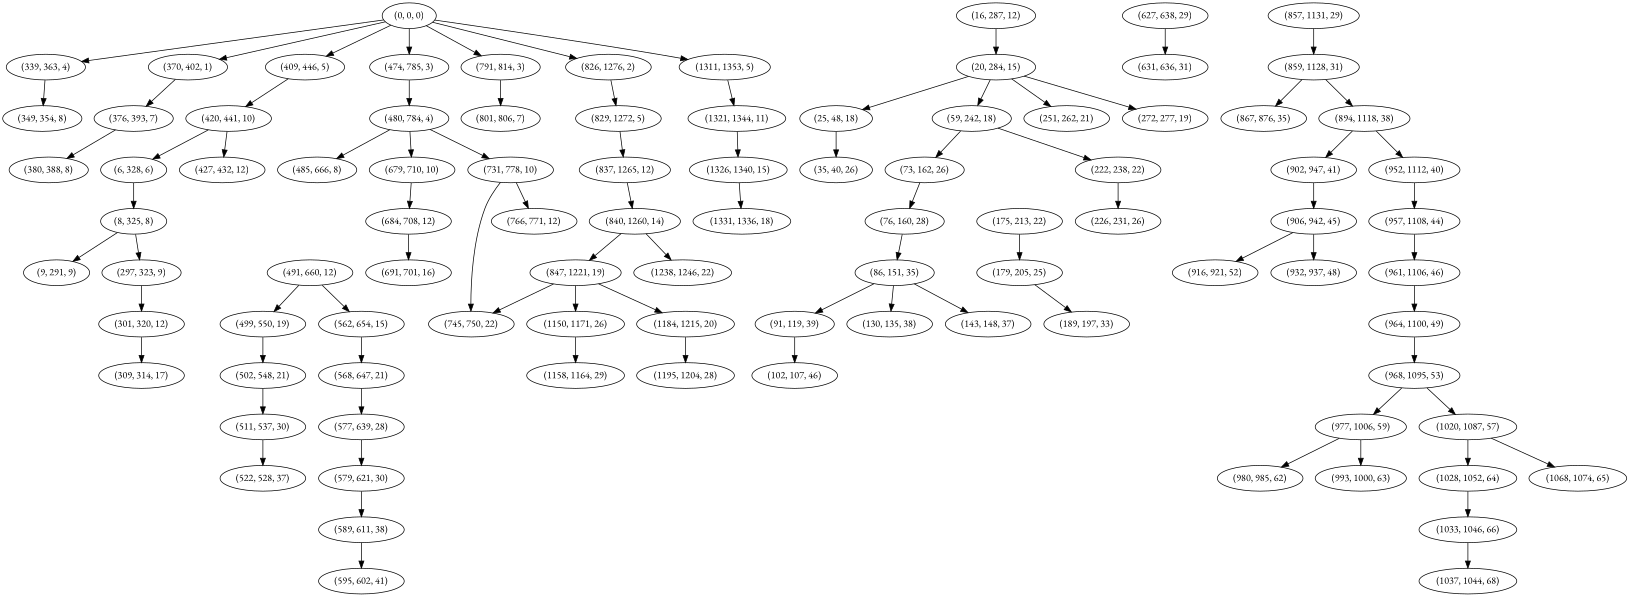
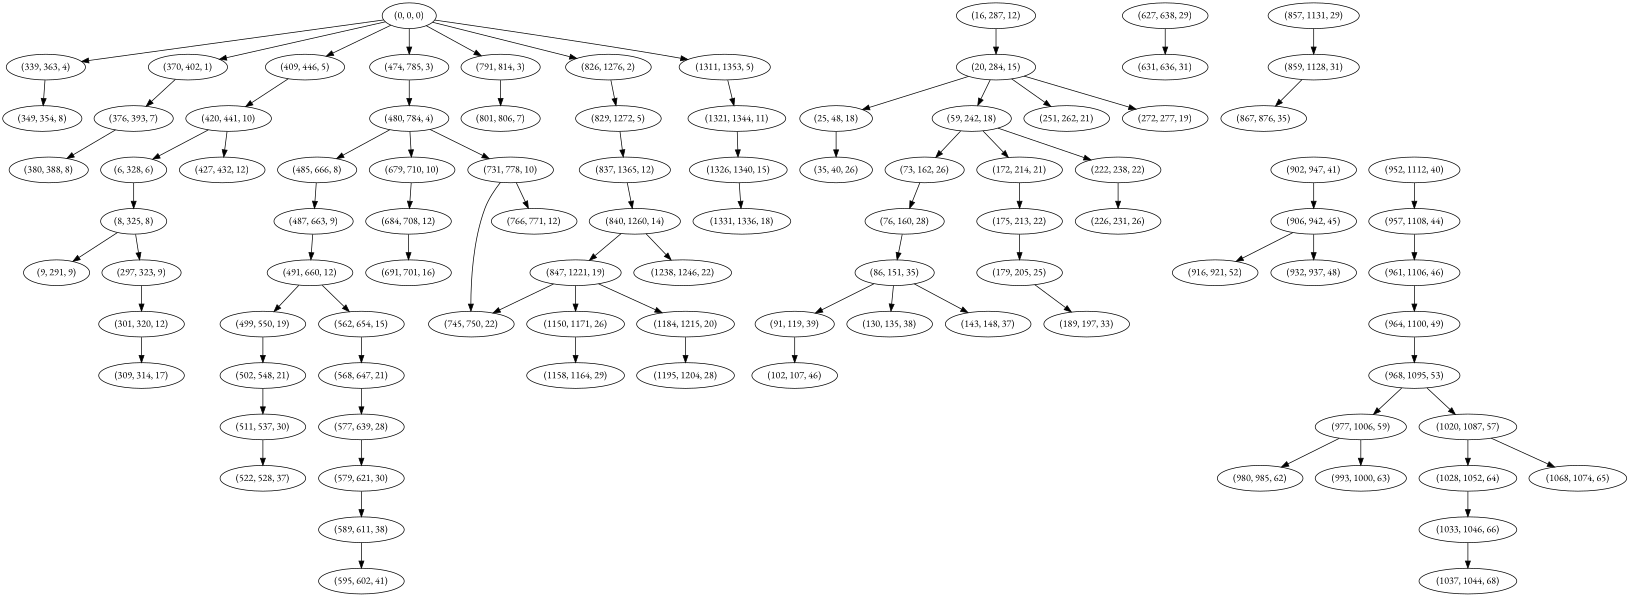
  digraph {
    fontname="EB Garamond"
    node [fontname="EB Garamond"]
    edge [fontname="EB Garamond"]
    "(0, 0, 0)"
    "(339, 363, 4)"
    "(370, 402, 1)"
    "(409, 446, 5)"
    "(474, 785, 3)"
    "(791, 814, 3)"
    "(826, 1276, 2)"
    "(1311, 1353, 5)"
    "(6, 328, 6)"
    "(8, 325, 8)"
    "(349, 354, 8)"
    "(376, 393, 7)"
    "(420, 441, 10)"
    "(480, 784, 4)"
    "(801, 806, 7)"
    "(829, 1272, 5)"
    "(1321, 1344, 11)"
    "(9, 291, 9)"
    "(297, 323, 9)"
    "(301, 320, 12)"
    "(16, 287, 12)"
    "(20, 284, 15)"
    "(25, 48, 18)"
    "(59, 242, 18)"
    "(251, 262, 21)"
    "(272, 277, 19)"
    "(35, 40, 26)"
    "(73, 162, 26)"
+   "(172, 214, 21)"
    "(222, 238, 22)"
    "(76, 160, 28)"
    "(175, 213, 22)"
    "(226, 231, 26)"
    "(86, 151, 35)"
    "(91, 119, 39)"
    "(130, 135, 38)"
    "(143, 148, 37)"
    "(102, 107, 46)"
    "(179, 205, 25)"
    "(189, 197, 33)"
    "(309, 314, 17)"
    "(380, 388, 8)"
    "(427, 432, 12)"
    "(485, 666, 8)"
    "(679, 710, 10)"
    "(731, 778, 10)"
+   "(487, 663, 9)"
    "(684, 708, 12)"
    "(745, 750, 22)"
    "(766, 771, 12)"
    "(491, 660, 12)"
    "(499, 550, 19)"
    "(562, 654, 15)"
    "(502, 548, 21)"
    "(568, 647, 21)"
    "(511, 537, 30)"
    "(522, 528, 37)"
    "(577, 639, 28)"
    "(579, 621, 30)"
    "(589, 611, 38)"
    "(627, 638, 29)"
    "(631, 636, 31)"
    "(595, 602, 41)"
    "(691, 701, 16)"
-   "(837, 1265, 12)"
+   "(837, 1265, 12)" [label="(837, 1365, 12)"]
    "(840, 1260, 14)"
    "(847, 1221, 19)"
    "(1238, 1246, 22)"
    "(1150, 1171, 26)"
    "(1184, 1215, 20)"
    "(857, 1131, 29)"
    "(859, 1128, 31)"
    "(1158, 1164, 29)"
    "(1195, 1204, 28)"
    "(867, 876, 35)"
-   "(894, 1118, 38)"
    "(902, 947, 41)"
    "(952, 1112, 40)"
    "(906, 942, 45)"
    "(957, 1108, 44)"
    "(916, 921, 52)"
    "(932, 937, 48)"
    "(961, 1106, 46)"
    "(964, 1100, 49)"
    "(968, 1095, 53)"
    "(977, 1006, 59)"
    "(1020, 1087, 57)"
    "(980, 985, 62)"
    "(993, 1000, 63)"
    "(1028, 1052, 64)"
    "(1068, 1074, 65)"
    "(1033, 1046, 66)"
    "(1037, 1044, 68)"
    "(1326, 1340, 15)"
    "(1331, 1336, 18)"
    "(0, 0, 0)" -> "(339, 363, 4)"
    "(0, 0, 0)" -> "(370, 402, 1)"
    "(0, 0, 0)" -> "(409, 446, 5)"
    "(0, 0, 0)" -> "(474, 785, 3)"
    "(0, 0, 0)" -> "(791, 814, 3)"
    "(0, 0, 0)" -> "(826, 1276, 2)"
    "(0, 0, 0)" -> "(1311, 1353, 5)"
    "(339, 363, 4)" -> "(349, 354, 8)"
    "(370, 402, 1)" -> "(376, 393, 7)"
    "(409, 446, 5)" -> "(420, 441, 10)"
    "(474, 785, 3)" -> "(480, 784, 4)"
    "(791, 814, 3)" -> "(801, 806, 7)"
    "(826, 1276, 2)" -> "(829, 1272, 5)"
    "(1311, 1353, 5)" -> "(1321, 1344, 11)"
    "(6, 328, 6)" -> "(8, 325, 8)"
    "(8, 325, 8)" -> "(9, 291, 9)"
    "(8, 325, 8)" -> "(297, 323, 9)"
    "(376, 393, 7)" -> "(380, 388, 8)"
    "(420, 441, 10)" -> "(6, 328, 6)"
    "(420, 441, 10)" -> "(427, 432, 12)"
    "(480, 784, 4)" -> "(485, 666, 8)"
    "(480, 784, 4)" -> "(679, 710, 10)"
    "(480, 784, 4)" -> "(731, 778, 10)"
    "(829, 1272, 5)" -> "(837, 1265, 12)"
    "(1321, 1344, 11)" -> "(1326, 1340, 15)"
    "(297, 323, 9)" -> "(301, 320, 12)"
    "(301, 320, 12)" -> "(309, 314, 17)"
    "(16, 287, 12)" -> "(20, 284, 15)"
    "(20, 284, 15)" -> "(25, 48, 18)"
    "(20, 284, 15)" -> "(59, 242, 18)"
    "(20, 284, 15)" -> "(251, 262, 21)"
    "(20, 284, 15)" -> "(272, 277, 19)"
    "(25, 48, 18)" -> "(35, 40, 26)"
    "(59, 242, 18)" -> "(73, 162, 26)"
+   "(59, 242, 18)" -> "(172, 214, 21)"
    "(59, 242, 18)" -> "(222, 238, 22)"
    "(73, 162, 26)" -> "(76, 160, 28)"
+   "(172, 214, 21)" -> "(175, 213, 22)"
    "(222, 238, 22)" -> "(226, 231, 26)"
    "(76, 160, 28)" -> "(86, 151, 35)"
    "(175, 213, 22)" -> "(179, 205, 25)"
    "(86, 151, 35)" -> "(91, 119, 39)"
    "(86, 151, 35)" -> "(130, 135, 38)"
    "(86, 151, 35)" -> "(143, 148, 37)"
    "(91, 119, 39)" -> "(102, 107, 46)"
    "(179, 205, 25)" -> "(189, 197, 33)"
+   "(485, 666, 8)" -> "(487, 663, 9)"
    "(679, 710, 10)" -> "(684, 708, 12)"
    "(731, 778, 10)" -> "(745, 750, 22)"
    "(731, 778, 10)" -> "(766, 771, 12)"
+   "(487, 663, 9)" -> "(491, 660, 12)"
    "(684, 708, 12)" -> "(691, 701, 16)"
    "(491, 660, 12)" -> "(499, 550, 19)"
    "(491, 660, 12)" -> "(562, 654, 15)"
    "(499, 550, 19)" -> "(502, 548, 21)"
    "(562, 654, 15)" -> "(568, 647, 21)"
    "(502, 548, 21)" -> "(511, 537, 30)"
    "(568, 647, 21)" -> "(577, 639, 28)"
    "(511, 537, 30)" -> "(522, 528, 37)"
    "(577, 639, 28)" -> "(579, 621, 30)"
    "(579, 621, 30)" -> "(589, 611, 38)"
    "(589, 611, 38)" -> "(595, 602, 41)"
    "(627, 638, 29)" -> "(631, 636, 31)"
    "(837, 1265, 12)" -> "(840, 1260, 14)"
    "(840, 1260, 14)" -> "(847, 1221, 19)"
    "(840, 1260, 14)" -> "(1238, 1246, 22)"
    "(847, 1221, 19)" -> "(745, 750, 22)"
    "(847, 1221, 19)" -> "(1150, 1171, 26)"
    "(847, 1221, 19)" -> "(1184, 1215, 20)"
    "(1150, 1171, 26)" -> "(1158, 1164, 29)"
    "(1184, 1215, 20)" -> "(1195, 1204, 28)"
    "(857, 1131, 29)" -> "(859, 1128, 31)"
    "(859, 1128, 31)" -> "(867, 876, 35)"
-   "(859, 1128, 31)" -> "(894, 1118, 38)"
-   "(894, 1118, 38)" -> "(902, 947, 41)"
-   "(894, 1118, 38)" -> "(952, 1112, 40)"
    "(902, 947, 41)" -> "(906, 942, 45)"
    "(952, 1112, 40)" -> "(957, 1108, 44)"
    "(906, 942, 45)" -> "(916, 921, 52)"
    "(906, 942, 45)" -> "(932, 937, 48)"
    "(957, 1108, 44)" -> "(961, 1106, 46)"
    "(961, 1106, 46)" -> "(964, 1100, 49)"
    "(964, 1100, 49)" -> "(968, 1095, 53)"
    "(968, 1095, 53)" -> "(977, 1006, 59)"
    "(968, 1095, 53)" -> "(1020, 1087, 57)"
    "(977, 1006, 59)" -> "(980, 985, 62)"
    "(977, 1006, 59)" -> "(993, 1000, 63)"
    "(1020, 1087, 57)" -> "(1028, 1052, 64)"
    "(1020, 1087, 57)" -> "(1068, 1074, 65)"
    "(1028, 1052, 64)" -> "(1033, 1046, 66)"
    "(1033, 1046, 66)" -> "(1037, 1044, 68)"
    "(1326, 1340, 15)" -> "(1331, 1336, 18)"
  }
